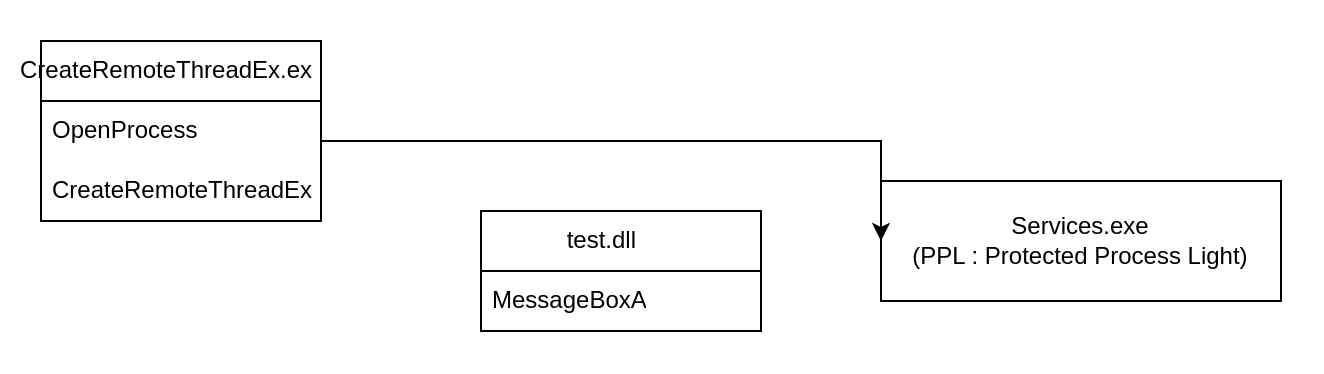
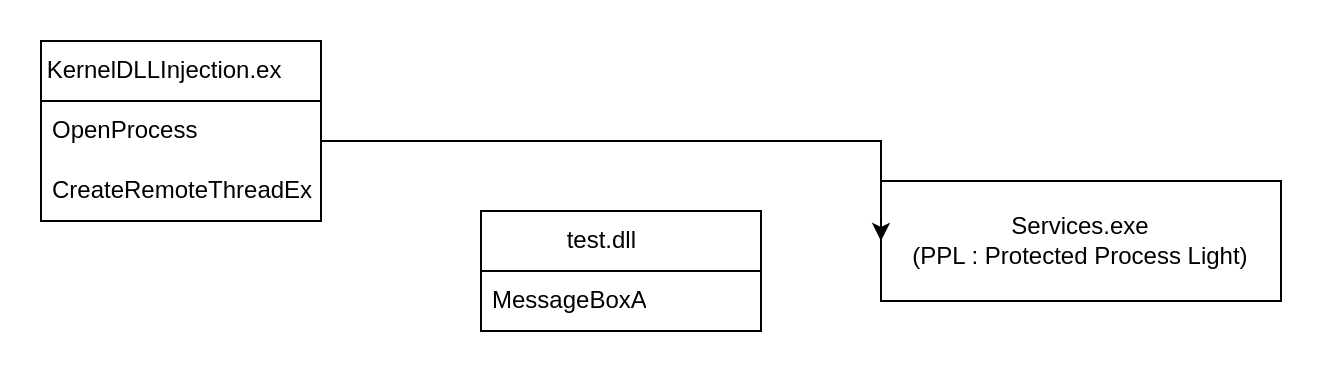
  <mxCell id="0" />
  <mxCell id="1" parent="0" />
  <mxCell id="2" value="Services.exe&lt;div&gt;(PPL : Protected Process Light)&lt;/div&gt;" style="rounded=0;whiteSpace=wrap;html=1;" vertex="1" parent="1"><mxGeometry x="440" y="90" width="200" height="60" as="geometry" /></mxCell>
  <mxCell id="3" style="edgeStyle=orthogonalEdgeStyle;rounded=0;orthogonalLoop=1;jettySize=auto;html=1;exitX=1;exitY=0.5;exitDx=0;exitDy=0;entryX=0;entryY=0.5;entryDx=0;entryDy=0;" edge="1" parent="1" target="2"><mxGeometry relative="1" as="geometry"><mxPoint x="160" y="70" as="sourcePoint" /><mxPoint x="515" y="170" as="targetPoint" /><Array as="points"><mxPoint x="320" y="70" /><mxPoint x="320" y="70" /></Array></mxGeometry></mxCell>
  <mxCell id="4" value="test.dll&lt;span style=&quot;white-space: pre;&quot;&gt;&#09;&lt;/span&gt;" style="swimlane;fontStyle=0;childLayout=stackLayout;horizontal=1;startSize=30;horizontalStack=0;resizeParent=1;resizeParentMax=0;resizeLast=0;collapsible=1;marginBottom=0;whiteSpace=wrap;html=1;" vertex="1" parent="1"><mxGeometry x="240" y="105" width="140" height="60" as="geometry" /></mxCell>
  <mxCell id="5" value="MessageBoxA" style="text;strokeColor=none;fillColor=none;align=left;verticalAlign=middle;spacingLeft=4;spacingRight=4;overflow=hidden;points=[[0,0.5],[1,0.5]];portConstraint=eastwest;rotatable=0;whiteSpace=wrap;html=1;" vertex="1" parent="4"><mxGeometry y="30" width="140" height="30" as="geometry" /></mxCell>
- <mxCell id="6" value="CreateRemoteThreadEx.ex&lt;span style=&quot;white-space: pre;&quot;&gt;&#09;&lt;/span&gt;" style="swimlane;fontStyle=0;childLayout=stackLayout;horizontal=1;startSize=30;horizontalStack=0;resizeParent=1;resizeParentMax=0;resizeLast=0;collapsible=1;marginBottom=0;whiteSpace=wrap;html=1;" vertex="1" parent="1"><mxGeometry x="20" y="20" width="140" height="90" as="geometry" /></mxCell>
+ <mxCell id="6" value="KernelDLLInjection.ex&lt;span style=&quot;white-space: pre;&quot;&gt;&#09;&lt;/span&gt;" style="swimlane;fontStyle=0;childLayout=stackLayout;horizontal=1;startSize=30;horizontalStack=0;resizeParent=1;resizeParentMax=0;resizeLast=0;collapsible=1;marginBottom=0;whiteSpace=wrap;html=1;" vertex="1" parent="1"><mxGeometry x="20" y="20" width="140" height="90" as="geometry" /></mxCell>
  <mxCell id="7" value="OpenProcess" style="text;strokeColor=none;fillColor=none;align=left;verticalAlign=middle;spacingLeft=4;spacingRight=4;overflow=hidden;points=[[0,0.5],[1,0.5]];portConstraint=eastwest;rotatable=0;whiteSpace=wrap;html=1;" vertex="1" parent="6"><mxGeometry y="30" width="140" height="30" as="geometry" /></mxCell>
  <mxCell id="8" value="CreateRemoteThreadEx" style="text;strokeColor=none;fillColor=none;align=left;verticalAlign=middle;spacingLeft=4;spacingRight=4;overflow=hidden;points=[[0,0.5],[1,0.5]];portConstraint=eastwest;rotatable=0;whiteSpace=wrap;html=1;" vertex="1" parent="6"><mxGeometry y="60" width="140" height="30" as="geometry" /></mxCell>
